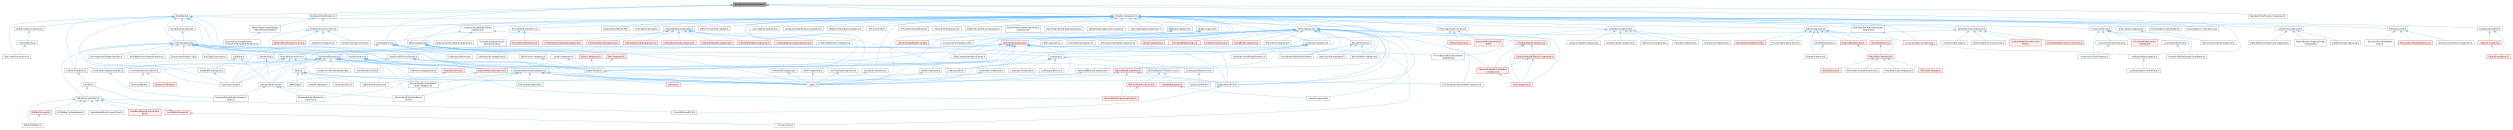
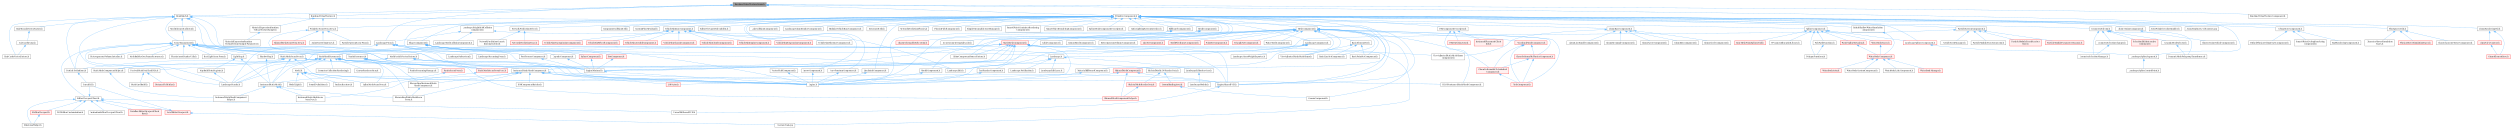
  digraph {
    fontname="Playfair Display"
    node [color=grey40 fillcolor=white fontname="Playfair Display" fontsize=10 shape=box style=filled]
    edge [color=steelblue1 dir=back fontname="Playfair Display" fontsize=10 labelfontname=Helvetica labelfontsize=10 style=solid]
    n1 [color=gray40 fillcolor=grey60 fontcolor=black height=0.2 label="RuntimeVirtualTextureEnum.h" width=0.4]
    n2 [height=0.2 label="LandscapeProxy.h" width=0.4]
    n3 [height=0.2 label="LandscapeSplineSegment.h" width=0.4]
    n4 [height=0.2 label="MeshBatch.h" width=0.4]
    n5 [height=0.2 label="PrimitiveComponent.h" width=0.4]
    n6 [height=0.2 label="RuntimeVirtualTexture.h" width=0.4]
    n7 [height=0.2 label="RuntimeVirtualTextureComponent.h" width=0.4]
    n8 [height=0.2 label="Landscape.h" width=0.4]
    n9 [height=0.2 label="LandscapeEdit.h" width=0.4]
    n10 [height=0.2 label="LandscapeRender.h" width=0.4]
    n11 [height=0.2 label="LandscapeStreamingProxy.h" width=0.4]
    n12 [height=0.2 label="LandscapeSubsystem.h" width=0.4]
    n13 [height=0.2 label="LandscapeSplineControlPoint.h" width=0.4]
    n14 [height=0.2 label="Engine.h" width=0.4]
    n15 [height=0.2 label="EngineMinimal.h" width=0.4]
    n16 [height=0.2 label="EngineSharedPCH.h" width=0.4]
    n17 [height=0.2 label="HairCardsVertexFactory.h" width=0.4]
    n18 [height=0.2 label="HairStrandsVertexFactory.h" width=0.4]
    n19 [height=0.2 label="MeshElementCollector.h" width=0.4]
    n20 [height=0.2 label="SceneManagement.h" width=0.4]
    n21 [height=0.2 label="ParticleDefinitions.h" width=0.4]
    n22 [height=0.2 label="StaticMeshResources.h" width=0.4]
    n23 [height=0.2 label="ActorPrimitiveColorHandler.h" width=0.4]
    n24 [height=0.2 label="ArrowComponent.h" width=0.4]
    n25 [height=0.2 label="AsyncRegisterLevelContext.cpp" width=0.4]
    n26 [height=0.2 label="BakedShallowWaterSimulation\lComponent.h" width=0.4]
    n27 [height=0.2 label="BillboardComponent.h" width=0.4]
    n28 [height=0.2 label="BrushComponent.h" width=0.4]
    n29 [height=0.2 label="ClusterUnionComponent.h" width=0.4]
    n30 [height=0.2 label="ComponentCollisionUtil.h" width=0.4]
    n31 [height=0.2 label="CustomPhysXPayload.h" width=0.4]
    n32 [height=0.2 label="DebugDrawComponent.h" width=0.4]
    n33 [height=0.2 label="DrawFrustumComponent.h" width=0.4]
    n34 [height=0.2 label="EditorComponentSourceFactory.h" width=0.4]
    n35 [height=0.2 label="EditorViewportSelectability.h" width=0.4]
    n36 [height=0.2 label="FloorQueryUtils.h" width=0.4]
    n37 [height=0.2 label="GeometrySelector.h" width=0.4]
    n38 [height=0.2 label="GizmoBaseComponent.h" width=0.4]
    n39 [height=0.2 label="GizmoRenderingUtil.h" width=0.4]
    n40 [height=0.2 label="ISMComponentDescriptor.h" width=0.4]
    n41 [height=0.2 label="LakeCollisionComponent.h" width=0.4]
    n42 [height=0.2 label="LandscapeComponent.h" width=0.4]
    n43 [height=0.2 label="LandscapeGizmoRenderComponent.h" width=0.4]
    n44 [height=0.2 label="LandscapeHeightfieldCollision\lComponent.h" width=0.4]
    n45 [color=red height=0.2 label="LandscapeSplinesComponent.h" width=0.4]
    n46 [height=0.2 label="LineBatchComponent.h" width=0.4]
    n47 [height=0.2 label="MaterialBillboardComponent.h" width=0.4]
    n48 [height=0.2 label="MeshComponent.h" width=0.4]
    n49 [height=0.2 label="ModelComponent.h" width=0.4]
    n50 [height=0.2 label="ModularVehicleBaseComponent.h" width=0.4]
    n51 [height=0.2 label="MovementUtils.h" width=0.4]
    n52 [height=0.2 label="NetworkPredictionDriver.h" width=0.4]
    n53 [height=0.2 label="NetworkPredictionPhysics.h" width=0.4]
    n54 [height=0.2 label="ParticleSystemComponent.h" width=0.4]
    n55 [height=0.2 label="PhysicsFieldComponent.h" width=0.4]
    n56 [height=0.2 label="PrimitiveSceneProxyDesc.h" width=0.4]
    n57 [height=0.2 label="ShapeComponent.h" width=0.4]
    n58 [height=0.2 label="SimpleStreamableAssetManager.h" width=0.4]
    n59 [height=0.2 label="SmartObjectContainerRendering\lComponent.h" width=0.4]
    n60 [height=0.2 label="SmartObjectRenderingComponent.h" width=0.4]
    n61 [height=0.2 label="SplineComponent.h" width=0.4]
    n62 [height=0.2 label="SplineMeshComponentDescriptor.h" width=0.4]
    n63 [height=0.2 label="StaticLightingSystemInterface.h" width=0.4]
    n64 [height=0.2 label="TextRenderComponent.h" width=0.4]
    n65 [height=0.2 label="VehicleSimBaseComponent.h" width=0.4]
    n66 [height=0.2 label="MaterialExpressionRuntime\lVirtualTextureSample.h" width=0.4]
    n67 [height=0.2 label="LandscapeEditLayer.h" width=0.4]
    n68 [height=0.2 label="LandscapeEditorServices.h" width=0.4]
    n69 [height=0.2 label="LandscapeNotification.h" width=0.4]
    n70 [height=0.2 label="LandscapeModule.h" width=0.4]
    n71 [height=0.2 label="UnrealEdSharedPCH.h" width=0.4]
    n72 [height=0.2 label="HairCardsDatas.h" width=0.4]
    n73 [height=0.2 label="EditorViewportClient.h" width=0.4]
    n74 [height=0.2 label="HeterogeneousVolumeInterface.h" width=0.4]
    n75 [height=0.2 label="LightMap.h" width=0.4]
    n76 [height=0.2 label="MeshBuilderOneFrameResources.h" width=0.4]
    n77 [height=0.2 label="MeshParticleVertexFactory.h" width=0.4]
    n78 [height=0.2 label="NaniteResources.h" width=0.4]
    n79 [height=0.2 label="PhysicsAssetRenderUtils.h" width=0.4]
    n80 [height=0.2 label="RectLightSceneProxy.h" width=0.4]
    n81 [height=0.2 label="ShadowMap.h" width=0.4]
    n82 [height=0.2 label="StaticMeshSceneProxy.h" width=0.4]
    n83 [height=0.2 label="UnrealEd.h" width=0.4]
    n84 [height=0.2 label="InstancedStaticMesh.h" width=0.4]
    n85 [height=0.2 label="HierarchicalStaticMeshScene\lProxy.h" width=0.4]
    n86 [height=0.2 label="SplineMeshSceneProxy.h" width=0.4]
    n87 [height=0.2 label="CanvasRendererItem.h" width=0.4]
    n88 [height=0.2 label="DerivedMeshDataTaskUtils.h" width=0.4]
    n89 [height=0.2 label="GeometryCollectionRendering.h" width=0.4]
    n90 [height=0.2 label="HierarchicalInstancedStatic\lMeshComponent.h" width=0.4]
    n91 [height=0.2 label="InstancedStaticMeshComponent.h" width=0.4]
    n92 [height=0.2 label="Model.h" width=0.4]
    n93 [height=0.2 label="SkeletalMeshLODRenderData.h" width=0.4]
    n94 [height=0.2 label="StaticMeshComponentHelper.h" width=0.4]
    n95 [color=red fillcolor="#FFF0F0" height=0.2 label="GroomBindingAsset.h" width=0.4]
    n96 [height=0.2 label="GroomComponent.h" width=0.4]
    n97 [height=0.2 label="AnimationEditorViewportClient.h" width=0.4]
    n98 [color=red fillcolor="#FFF0F0" height=0.2 label="DataflowEditorViewportClient\lBase.h" width=0.4]
    n99 [height=0.2 label="ISCSEditorCustomization.h" width=0.4]
    n100 [color=red fillcolor="#FFF0F0" height=0.2 label="LevelEditorViewport.h" width=0.4]
    n101 [color=red fillcolor="#FFF0F0" height=0.2 label="SEditorViewport.h" width=0.4]
    n102 [height=0.2 label="SSkeletonWidget.h" width=0.4]
    n103 [height=0.2 label="MapBuildDataRegistry.h" width=0.4]
    n104 [color=red fillcolor="#FFF0F0" height=0.2 label="NaniteSceneProxy.h" width=0.4]
    n105 [height=0.2 label="NaniteStreamingManager.h" width=0.4]
    n106 [color=red fillcolor="#FFF0F0" height=0.2 label="SkinnedMeshComponentHelper.h" width=0.4]
    n107 [color=red fillcolor="#FFF0F0" height=0.2 label="StaticMeshSceneProxyDesc.h" width=0.4]
    n108 [height=0.2 label="FractureTool.cpp" width=0.4]
    n109 [height=0.2 label="InstancedStaticMeshComponent\lHelper.h" width=0.4]
    n110 [height=0.2 label="InstancedStaticMeshScene\lProxyDesc.h" width=0.4]
    n111 [color=red fillcolor="#FFF0F0" height=0.2 label="DistanceFieldAtlas.h" width=0.4]
    n112 [height=0.2 label="MeshCardBuild.h" width=0.4]
    n113 [height=0.2 label="HLODInstancedStaticMeshComponent.h" width=0.4]
    n114 [height=0.2 label="ISMComponentBatcher.h" width=0.4]
    n115 [color=red fillcolor="#FFF0F0" height=0.2 label="LODActor.h" width=0.4]
    n116 [height=0.2 label="ModelLight.h" width=0.4]
    n117 [height=0.2 label="SoundDefinitions.h" width=0.4]
    n118 [height=0.2 label="SurfaceIterators.h" width=0.4]
    n119 [color=red fillcolor="#FFF0F0" height=0.2 label="SkeletalMeshRenderData.h" width=0.4]
    n120 [color=red fillcolor="#FFF0F0" height=0.2 label="WaterBodyComponent.h" width=0.4]
    n121 [color=red fillcolor="#FFF0F0" height=0.2 label="ChaosDeformableSolverActor.h" width=0.4]
    n122 [height=0.2 label="SceneGeometrySpatialCache.h" width=0.4]
    n123 [height=0.2 label="ClusterUnionVehicleComponent.h" width=0.4]
    n124 [height=0.2 label="EQSRenderingComponent.h" width=0.4]
    n125 [height=0.2 label="PathedPhysicsDebugDrawComponent.h" width=0.4]
    n126 [height=0.2 label="SmartObjectDebugRendering\lComponent.h" width=0.4]
    n127 [height=0.2 label="ChaosCharacterMoverComponent.h" width=0.4]
    n128 [height=0.2 label="CharacterMoverSimulation\lTypes.h" width=0.4]
    n129 [color=red fillcolor="#FFF0F0" height=0.2 label="PhysicsMoverSimulationTypes.h" width=0.4]
    n130 [height=0.2 label="DynamicMeshPolygroupTransformer.h" width=0.4]
    n131 [height=0.2 label="DynamicMeshSelector.h" width=0.4]
    n132 [height=0.2 label="GeometrySelectionChanges.h" width=0.4]
    n133 [height=0.2 label="GeometrySelectionManager.h" width=0.4]
    n134 [color=red fillcolor="#FFF0F0" height=0.2 label="SelectionEditInteractive\lCommand.h" width=0.4]
    n135 [height=0.2 label="GizmoArrowComponent.h" width=0.4]
    n136 [height=0.2 label="GizmoBoxComponent.h" width=0.4]
    n137 [height=0.2 label="GizmoCircleComponent.h" width=0.4]
    n138 [height=0.2 label="GizmoLineHandleComponent.h" width=0.4]
    n139 [height=0.2 label="GizmoRectangleComponent.h" width=0.4]
    n140 [height=0.2 label="ViewAdjustedStaticMeshGizmo\lComponent.h" width=0.4]
    n141 [color=red fillcolor="#FFF0F0" height=0.2 label="GizmoElementBase.h" width=0.4]
    n142 [color=red fillcolor="#FFF0F0" height=0.2 label="GizmoViewContext.h" width=0.4]
    n143 [color=red fillcolor="#FFF0F0" height=0.2 label="ISMPartitionActor.h" width=0.4]
    n144 [color=red fillcolor="#FFF0F0" height=0.2 label="InstancedPlacementClient\lInfo.h" width=0.4]
    n145 [height=0.2 label="LandscapeGrassWeightExporter.h" width=0.4]
    n146 [height=0.2 label="LandscapeMeshCollisionComponent.h" width=0.4]
    n147 [height=0.2 label="BasicElementSet.h" width=0.4]
    n148 [height=0.2 label="BasicLineSetComponent.h" width=0.4]
    n149 [height=0.2 label="BasicPointSetComponent.h" width=0.4]
    n150 [height=0.2 label="ViewAdjustedStaticMeshGizmo.h" width=0.4]
    n151 [height=0.2 label="CableComponent.h" width=0.4]
    n152 [color=red fillcolor="#FFF0F0" height=0.2 label="ChaosDeformablePhysicsComponent.h" width=0.4]
    n153 [color=red fillcolor="#FFF0F0" height=0.2 label="ChaosDeformableTetrahedral\lComponent.h" width=0.4]
    n154 [color=red fillcolor="#FFF0F0" height=0.2 label="FleshComponent.h" width=0.4]
    n155 [height=0.2 label="CustomMeshComponent.h" width=0.4]
    n156 [height=0.2 label="HeterogeneousVolumeComponent.h" width=0.4]
    n157 [color=red fillcolor="#FFF0F0" height=0.2 label="LineSetComponent.h" width=0.4]
-   n158 [color=red fillcolor="#FFF0F0" height=0.2 label="SelectionEditInteractive.h" width=0.4]
+   n158 [color=red fillcolor="#FFF0F0" height=0.2 label="MeshWireframeComponent.h" width=0.4]
    n159 [color=red fillcolor="#FFF0F0" height=0.2 label="PointSetComponent.h" width=0.4]
    n160 [color=red fillcolor="#FFF0F0" height=0.2 label="ProceduralMeshComponent.h" width=0.4]
    n161 [color=red fillcolor="#FFF0F0" height=0.2 label="SkinnedMeshComponent.h" width=0.4]
    n162 [color=red fillcolor="#FFF0F0" height=0.2 label="StaticMeshComponent.h" width=0.4]
    n163 [color=red fillcolor="#FFF0F0" height=0.2 label="TriangleSetComponent.h" width=0.4]
    n164 [height=0.2 label="WaterMeshComponent.h" width=0.4]
    n165 [height=0.2 label="NetworkPredictionGeneric\lKinematicActor.h" width=0.4]
    n166 [color=red fillcolor="#FFF0F0" height=0.2 label="NetworkPredictionTrace.h" width=0.4]
    n167 [height=0.2 label="ParticleEventManager.h" width=0.4]
    n168 [height=0.2 label="ParticleModuleEventGenerator.h" width=0.4]
    n169 [color=red fillcolor="#FFF0F0" height=0.2 label="ParticleModuleEventReceiver\lBase.h" width=0.4]
    n170 [color=red fillcolor="#FFF0F0" height=0.2 label="ParticleModuleParameterDynamic.h" width=0.4]
    n171 [height=0.2 label="AnimNextDebugDraw.h" width=0.4]
    n172 [height=0.2 label="ParticleSystemSceneProxy.h" width=0.4]
    n173 [color=red fillcolor="#FFF0F0" height=0.2 label="SkinnedMeshSceneProxyDesc.h" width=0.4]
    n174 [color=red fillcolor="#FFF0F0" height=0.2 label="BoxComponent.h" width=0.4]
    n175 [height=0.2 label="CapsuleComponent.h" width=0.4]
    n176 [height=0.2 label="PostProcessComponent.h" width=0.4]
    n177 [color=red fillcolor="#FFF0F0" height=0.2 label="SphereComponent.h" width=0.4]
    n178 [color=red fillcolor="#FFF0F0" height=0.2 label="BaseMeshFromSplinesTool.h" width=0.4]
    n179 [height=0.2 label="PolyPathFunctions.h" width=0.4]
    n180 [height=0.2 label="PolygonFunctions.h" width=0.4]
    n181 [height=0.2 label="VPCameraBlueprintLibrary.h" width=0.4]
    n182 [color=red fillcolor="#FFF0F0" height=0.2 label="WaterBodyTypes.h" width=0.4]
    n183 [color=red fillcolor="#FFF0F0" height=0.2 label="WaterSplineMetadata.h" width=0.4]
    n184 [height=0.2 label="VectorFieldComponent.h" width=0.4]
    n185 [color=red fillcolor="#FFF0F0" height=0.2 label="VehicleSimAerofoilComponent.h" width=0.4]
    n186 [color=red fillcolor="#FFF0F0" height=0.2 label="VehicleSimChassisComponent.h" width=0.4]
    n187 [color=red fillcolor="#FFF0F0" height=0.2 label="VehicleSimClutchComponent.h" width=0.4]
    n188 [color=red fillcolor="#FFF0F0" height=0.2 label="VehicleSimEngineComponent.h" width=0.4]
    n189 [color=red fillcolor="#FFF0F0" height=0.2 label="VehicleSimSuspensionComponent.h" width=0.4]
    n190 [height=0.2 label="VehicleSimThrusterComponent.h" width=0.4]
    n191 [color=red fillcolor="#FFF0F0" height=0.2 label="VehicleSimTransmissionComponent.h" width=0.4]
    n192 [color=red fillcolor="#FFF0F0" height=0.2 label="VehicleSimWheelComponent.h" width=0.4]
    n193 [color=red fillcolor="#FFF0F0" height=0.2 label="WaterBodyActor.h" width=0.4]
    n194 [height=0.2 label="WaterBodyCustomComponent.h" width=0.4]
    n195 [height=0.2 label="WaterBodyLakeComponent.h" width=0.4]
    n196 [color=red fillcolor="#FFF0F0" height=0.2 label="WaterBodyManager.h" width=0.4]
    n197 [height=0.2 label="MaterialExpressionRuntime\lVirtualTextureSampleParameter.h" width=0.4]
    n1 -> n2
    n1 -> n3
    n1 -> n4
    n1 -> n5
    n1 -> n6
    n1 -> n7
    n2 -> n8
    n2 -> n9
    n2 -> n10
    n2 -> n11
    n2 -> n12
    n3 -> n13
    n4 -> n10
    n4 -> n14
    n4 -> n15
    n4 -> n16
    n4 -> n17
    n4 -> n18
    n4 -> n19
    n4 -> n20
    n4 -> n21
    n4 -> n22
    n5 -> n15
    n5 -> n16
    n5 -> n23
    n5 -> n24
    n5 -> n25
    n5 -> n26
    n5 -> n27
    n5 -> n28
    n5 -> n29
    n5 -> n30
    n5 -> n31
    n5 -> n32
    n5 -> n33
    n5 -> n34
    n5 -> n35
    n5 -> n36
    n5 -> n37
    n5 -> n38
    n5 -> n39
    n5 -> n40
    n5 -> n41
    n5 -> n42
    n5 -> n43
    n5 -> n44
    n5 -> n45
    n5 -> n46
    n5 -> n47
    n5 -> n48
    n5 -> n49
    n5 -> n50
    n5 -> n51
    n5 -> n52
    n5 -> n53
    n5 -> n54
    n5 -> n55
    n5 -> n56
    n5 -> n57
    n5 -> n58
    n5 -> n59
    n5 -> n60
    n5 -> n61
    n5 -> n62
    n5 -> n63
    n5 -> n64
    n5 -> n65
    n6 -> n56
    n6 -> n66
    n8 -> n9
    n8 -> n67
    n8 -> n68
    n8 -> n69
    n15 -> n14
    n16 -> n71
    n18 -> n72
    n19 -> n20
    n20 -> n10
    n20 -> n14
    n20 -> n15
    n20 -> n16
    n20 -> n21
    n20 -> n22
    n20 -> n73
    n20 -> n74
    n20 -> n75
    n20 -> n76
    n20 -> n77
    n20 -> n78
    n20 -> n79
    n20 -> n80
    n20 -> n81
    n20 -> n82
    n21 -> n83
    n22 -> n10
    n22 -> n84
    n22 -> n85
    n22 -> n86
    n22 -> n87
    n22 -> n88
    n22 -> n89
    n22 -> n90
    n22 -> n91
    n22 -> n92
    n22 -> n93
    n22 -> n94
    n24 -> n14
    n26 -> n120
    n27 -> n14
    n27 -> n121
    n28 -> n14
    n28 -> n122
    n29 -> n123
    n32 -> n124
    n32 -> n125
    n32 -> n126
    n33 -> n14
    n36 -> n127
    n36 -> n128
    n36 -> n129
    n37 -> n130
    n37 -> n131
    n37 -> n132
    n37 -> n133
    n37 -> n134
    n38 -> n135
    n38 -> n136
    n38 -> n137
    n38 -> n138
    n38 -> n139
    n38 -> n140
    n39 -> n141
    n39 -> n142
    n40 -> n113
    n40 -> n143
    n40 -> n144
    n42 -> n8
    n42 -> n9
    n42 -> n10
    n42 -> n145
    n44 -> n2
    n44 -> n9
    n44 -> n146
    n45 -> n3
    n46 -> n14
    n47 -> n14
    n48 -> n15
    n48 -> n16
    n48 -> n96
    n48 -> n147
    n48 -> n148
    n48 -> n149
    n48 -> n150
    n48 -> n151
    n48 -> n152
    n48 -> n153
    n48 -> n154
    n48 -> n155
    n48 -> n156
    n48 -> n157
    n48 -> n158
    n48 -> n159
    n48 -> n160
    n48 -> n161
    n48 -> n162
    n48 -> n163
    n48 -> n164
    n49 -> n14
    n52 -> n165
    n52 -> n166
    n54 -> n15
    n54 -> n167
    n54 -> n168
    n54 -> n169
    n54 -> n170
    n56 -> n107
    n56 -> n171
    n56 -> n172
    n56 -> n173
    n57 -> n14
    n57 -> n174
    n57 -> n175
    n57 -> n176
    n57 -> n177
    n61 -> n45
    n61 -> n178
    n61 -> n179
    n61 -> n180
    n61 -> n181
    n61 -> n182
    n61 -> n183
    n64 -> n14
    n65 -> n185
    n65 -> n186
    n65 -> n187
    n65 -> n188
    n65 -> n189
    n65 -> n190
    n65 -> n191
    n65 -> n192
    n66 -> n197
    n68 -> n70
    n72 -> n17
    n73 -> n71
-   n83 -> n73
+   n73 -> n83
    n73 -> n97
    n73 -> n98
    n73 -> n99
    n73 -> n100
    n73 -> n101
    n73 -> n102
    n75 -> n84
    n75 -> n103
    n77 -> n14
    n77 -> n15
    n77 -> n21
    n78 -> n104
    n78 -> n105
    n78 -> n106
    n78 -> n107
    n81 -> n84
    n82 -> n10
    n82 -> n84
    n82 -> n86
    n82 -> n94
    n82 -> n107
    n84 -> n85
    n84 -> n109
    n84 -> n110
    n88 -> n111
    n88 -> n112
    n90 -> n85
    n91 -> n14
    n91 -> n84
    n91 -> n85
    n91 -> n90
    n91 -> n113
    n91 -> n114
    n91 -> n115
    n92 -> n14
    n92 -> n16
    n92 -> n116
    n92 -> n117
    n92 -> n118
    n93 -> n95
    n93 -> n119
    n94 -> n109
    n95 -> n96
    n100 -> n83
    n100 -> n108
    n101 -> n102
    n103 -> n10
    n104 -> n86
    n107 -> n110
    n119 -> n106
    n120 -> n193
    n120 -> n194
    n120 -> n195
    n120 -> n196
    n131 -> n130
    n132 -> n133
    n142 -> n141
    n147 -> n148
    n147 -> n149
    n147 -> n150
    n152 -> n153
    n152 -> n154
    n153 -> n154
    n160 -> n152
    n160 -> n153
    n160 -> n154
    n161 -> n14
    n161 -> n16
    n161 -> n106
    n162 -> n14
    n162 -> n15
    n162 -> n16
    n162 -> n22
    n162 -> n34
    n162 -> n82
    n162 -> n91
    n162 -> n107
    n162 -> n108
    n162 -> n115
    n162 -> n140
    n174 -> n15
    n175 -> n15
    n176 -> n14
    n177 -> n15
    n179 -> n180
    n182 -> n120
    n183 -> n120
    n184 -> n14
  }
